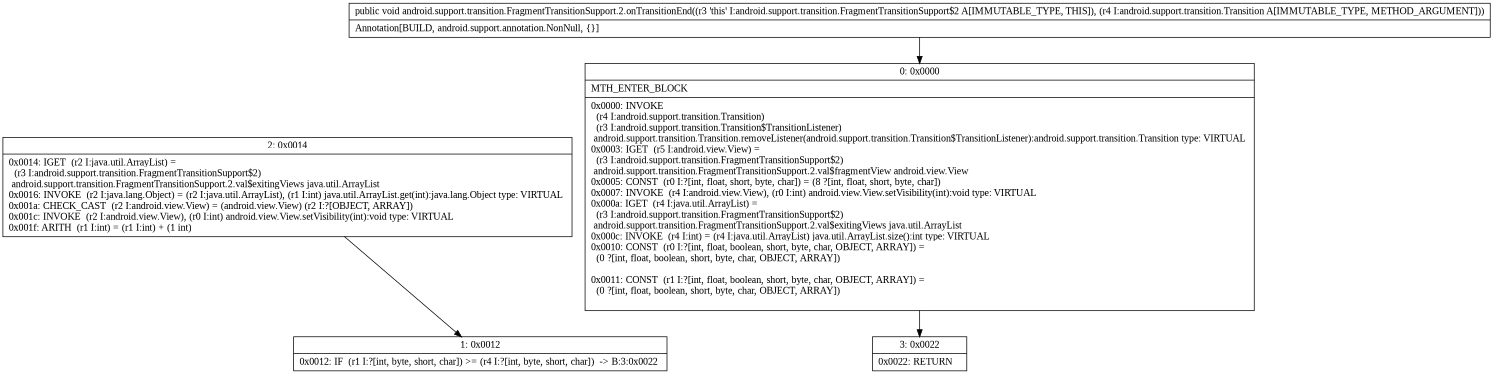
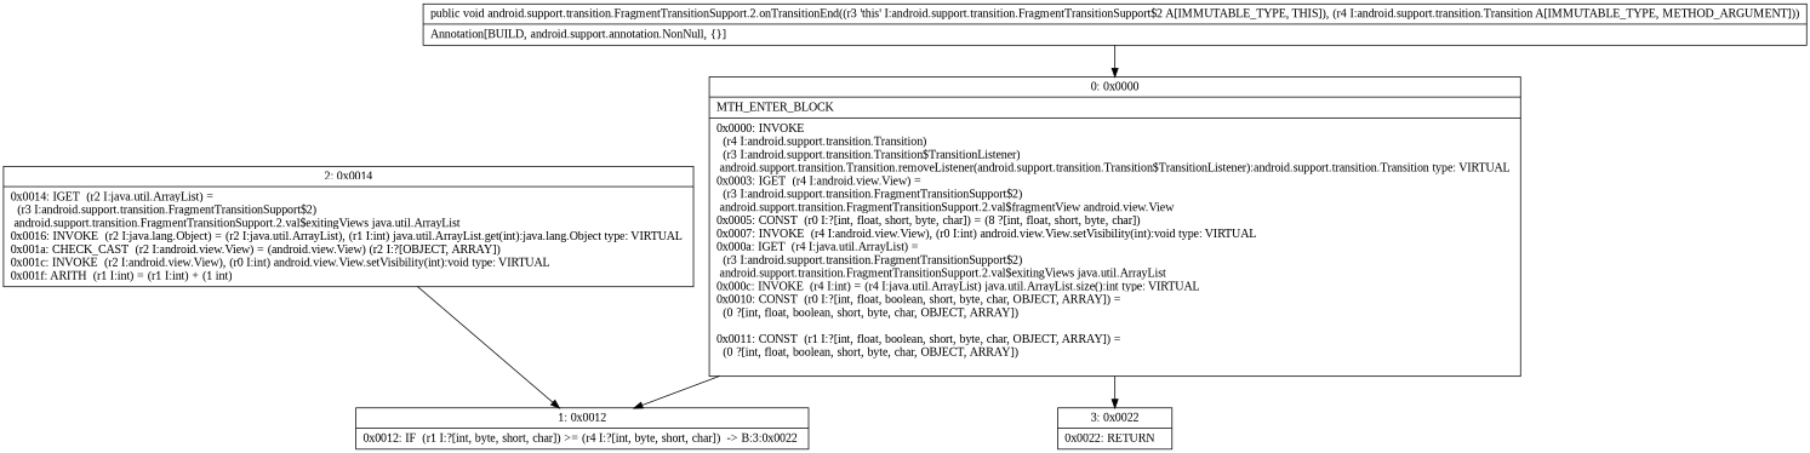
  digraph {
    fontname="Liberation Serif"
    node [fontname="Liberation Serif" shape=record]
    edge [fontname="Liberation Serif"]
-   n1 [label="{0\:\ 0x0000|MTH_ENTER_BLOCK\l|0x0000: INVOKE  \l  (r4 I:android.support.transition.Transition)\l  (r3 I:android.support.transition.Transition$TransitionListener)\l android.support.transition.Transition.removeListener(android.support.transition.Transition$TransitionListener):android.support.transition.Transition type: VIRTUAL \l0x0003: IGET  (r5 I:android.view.View) = \l  (r3 I:android.support.transition.FragmentTransitionSupport$2)\l android.support.transition.FragmentTransitionSupport.2.val$fragmentView android.view.View \l0x0005: CONST  (r0 I:?[int, float, short, byte, char]) = (8 ?[int, float, short, byte, char]) \l0x0007: INVOKE  (r4 I:android.view.View), (r0 I:int) android.view.View.setVisibility(int):void type: VIRTUAL \l0x000a: IGET  (r4 I:java.util.ArrayList) = \l  (r3 I:android.support.transition.FragmentTransitionSupport$2)\l android.support.transition.FragmentTransitionSupport.2.val$exitingViews java.util.ArrayList \l0x000c: INVOKE  (r4 I:int) = (r4 I:java.util.ArrayList) java.util.ArrayList.size():int type: VIRTUAL \l0x0010: CONST  (r0 I:?[int, float, boolean, short, byte, char, OBJECT, ARRAY]) = \l  (0 ?[int, float, boolean, short, byte, char, OBJECT, ARRAY])\l \l0x0011: CONST  (r1 I:?[int, float, boolean, short, byte, char, OBJECT, ARRAY]) = \l  (0 ?[int, float, boolean, short, byte, char, OBJECT, ARRAY])\l \l}"]
+   n1 [label="{0\:\ 0x0000|MTH_ENTER_BLOCK\l|0x0000: INVOKE  \l  (r4 I:android.support.transition.Transition)\l  (r3 I:android.support.transition.Transition$TransitionListener)\l android.support.transition.Transition.removeListener(android.support.transition.Transition$TransitionListener):android.support.transition.Transition type: VIRTUAL \l0x0003: IGET  (r4 I:android.view.View) = \l  (r3 I:android.support.transition.FragmentTransitionSupport$2)\l android.support.transition.FragmentTransitionSupport.2.val$fragmentView android.view.View \l0x0005: CONST  (r0 I:?[int, float, short, byte, char]) = (8 ?[int, float, short, byte, char]) \l0x0007: INVOKE  (r4 I:android.view.View), (r0 I:int) android.view.View.setVisibility(int):void type: VIRTUAL \l0x000a: IGET  (r4 I:java.util.ArrayList) = \l  (r3 I:android.support.transition.FragmentTransitionSupport$2)\l android.support.transition.FragmentTransitionSupport.2.val$exitingViews java.util.ArrayList \l0x000c: INVOKE  (r4 I:int) = (r4 I:java.util.ArrayList) java.util.ArrayList.size():int type: VIRTUAL \l0x0010: CONST  (r0 I:?[int, float, boolean, short, byte, char, OBJECT, ARRAY]) = \l  (0 ?[int, float, boolean, short, byte, char, OBJECT, ARRAY])\l \l0x0011: CONST  (r1 I:?[int, float, boolean, short, byte, char, OBJECT, ARRAY]) = \l  (0 ?[int, float, boolean, short, byte, char, OBJECT, ARRAY])\l \l}"]
    n2 [label="{1\:\ 0x0012|0x0012: IF  (r1 I:?[int, byte, short, char]) \>= (r4 I:?[int, byte, short, char])  \-\> B:3:0x0022 \l}"]
    n3 [label="{3\:\ 0x0022|0x0022: RETURN   \l}"]
    n4 [label="{2\:\ 0x0014|0x0014: IGET  (r2 I:java.util.ArrayList) = \l  (r3 I:android.support.transition.FragmentTransitionSupport$2)\l android.support.transition.FragmentTransitionSupport.2.val$exitingViews java.util.ArrayList \l0x0016: INVOKE  (r2 I:java.lang.Object) = (r2 I:java.util.ArrayList), (r1 I:int) java.util.ArrayList.get(int):java.lang.Object type: VIRTUAL \l0x001a: CHECK_CAST  (r2 I:android.view.View) = (android.view.View) (r2 I:?[OBJECT, ARRAY]) \l0x001c: INVOKE  (r2 I:android.view.View), (r0 I:int) android.view.View.setVisibility(int):void type: VIRTUAL \l0x001f: ARITH  (r1 I:int) = (r1 I:int) + (1 int) \l}"]
    n5 [label="{public void android.support.transition.FragmentTransitionSupport.2.onTransitionEnd((r3 'this' I:android.support.transition.FragmentTransitionSupport$2 A[IMMUTABLE_TYPE, THIS]), (r4 I:android.support.transition.Transition A[IMMUTABLE_TYPE, METHOD_ARGUMENT]))  | Annotation[BUILD, android.support.annotation.NonNull, \{\}]\l}"]
+   n1 -> n2
    n1 -> n3
    n4 -> n2
    n5 -> n1
  }
